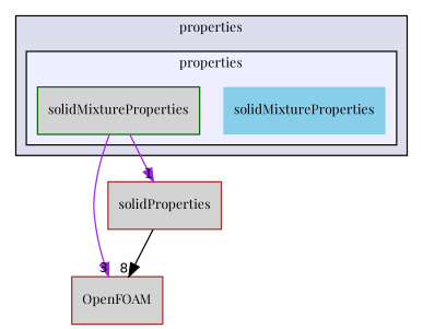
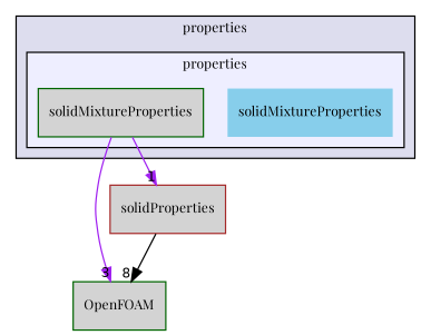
  digraph {
    compound=true
    fontname="Playfair Display"
    node [fontname="Playfair Display" fontsize=10 shape=box style=filled fillcolor=lightgrey color=brown]
    edge [labeldistance=1.5 labelfontname=Helvetica labelfontsize=10 color=purple fontname="Playfair Display"]
    n1 [label=solidMixtureProperties shape=plaintext fillcolor=skyblue]
    n2 [color=darkgreen label=solidMixtureProperties]
-   n3 [label=OpenFOAM]
+   n3 [color=darkgreen label=OpenFOAM]
    n4 [label=solidProperties]
    subgraph cluster_1 {
      bgcolor="#ddddee"
      fontsize=10
      label=properties
      pencolor=black
      subgraph cluster_2 {
        bgcolor="#eeeeff"
        fontsize=10
        pencolor=black
        n1
        n2
      }
    }
    n2 -> n3 [headlabel=3]
    n2 -> n4 [headlabel=1]
    n4 -> n3 [headlabel=8 color=black]
  }
